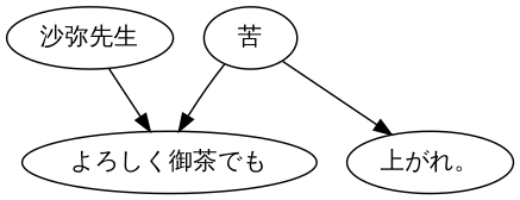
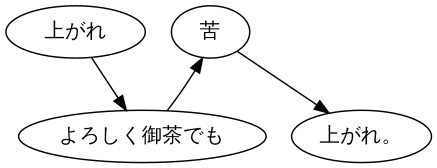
  digraph {
    fontname="Liberation Sans"
    node [fontname="Liberation Sans"]
    edge [fontname="Liberation Sans"]
    n1 [label="苦"]
    n2 [label="よろしく御茶でも"]
    n3 [label="上がれ。"]
-   n4 [label="沙弥先生"]
-   n1 -> n2
+   n4 [label="上がれ"]
+   n2 -> n1
    n1 -> n3
    n4 -> n2
  }
